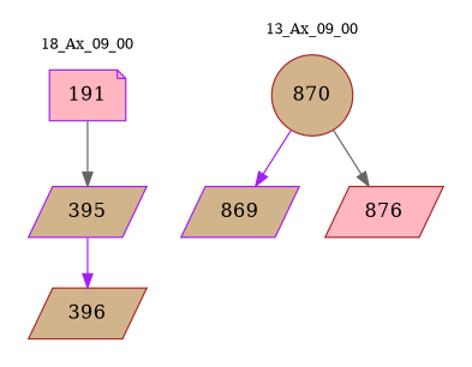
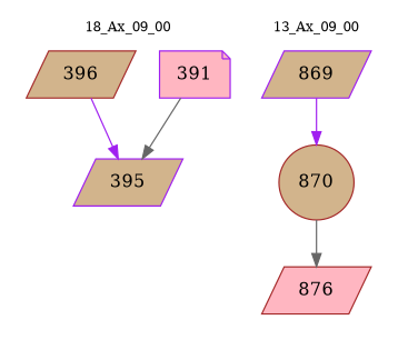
  digraph {
    node [color=purple fillcolor=tan shape=parallelogram style=filled]
    edge [color=purple]
    n1 [label=395]
-   n2 [fillcolor=lightpink label=191 shape=note]
+   n2 [fillcolor=lightpink label=391 shape=note]
    n3 [color=brown label=396]
    n4 [color=brown label=870 shape=circle]
    n5 [label=869]
    n6 [color=brown fillcolor=lightpink label=876]
    subgraph cluster_1 {
      color=white
      fontsize=10
      label="18_Ax_09_00"
      n1
      n2
      n3
    }
    subgraph cluster_2 {
      color=white
      fontsize=10
      label="13_Ax_09_00"
      n4
      n5
      n6
    }
-   n1 -> n3
+   n3 -> n1
    n2 -> n1 [color=gray40]
-   n4 -> n5
+   n5 -> n4
    n4 -> n6 [color=gray40]
  }
